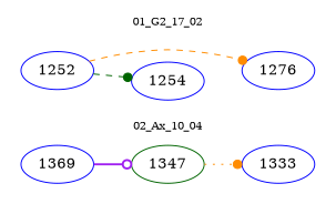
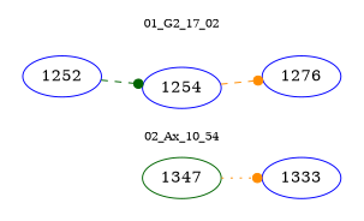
  digraph {
    rankdir=LR
    node [color=blue]
    edge [arrowhead=dot color=darkorange style=dashed]
-   n1 [label=1369]
    n2 [label=1333]
    n3 [color=darkgreen label=1347]
    n4 [label=1252]
    n5 [label=1254]
    n6 [label=1276]
    subgraph cluster_1 {
      color=white
      fontsize=10
-     label="02_Ax_10_04"
-     n1
+     label="02_Ax_10_54"
      n2
      n3
    }
    subgraph cluster_2 {
      color=white
      fontsize=10
      label="01_G2_17_02"
      n4
      n5
      n6
    }
-   n1 -> n3 [arrowhead=odot color=purple style=bold]
    n3 -> n2 [style=dotted]
    n4 -> n5 [color=darkgreen]
-   n4 -> n6
+   n5 -> n6
  }
